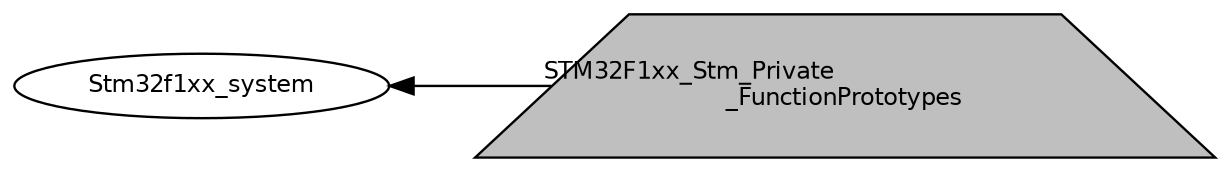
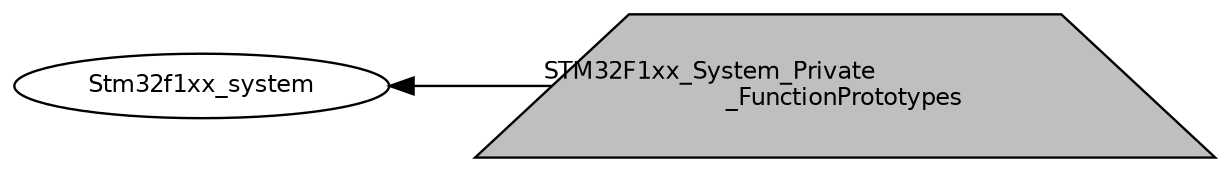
  digraph {
    rankdir=LR
    node [color=black fontname=Helvetica fontsize=10 style=filled]
-   n1 [fillcolor=grey75 fontcolor=black height=0.2 label="STM32F1xx_Stm_Private\l_FunctionPrototypes" shape=trapezium width=0.4]
+   n1 [fillcolor=grey75 fontcolor=black height=0.2 label="STM32F1xx_System_Private\l_FunctionPrototypes" shape=trapezium width=0.4]
    n2 [fillcolor=white height=0.2 label=Stm32f1xx_system shape=ellipse width=0.4]
    n2 -> n1 [dir=back fontname=Helvetica fontsize=10 labelfontname=Helvetica labelfontsize=10 shape=plaintext style=solid]
  }
